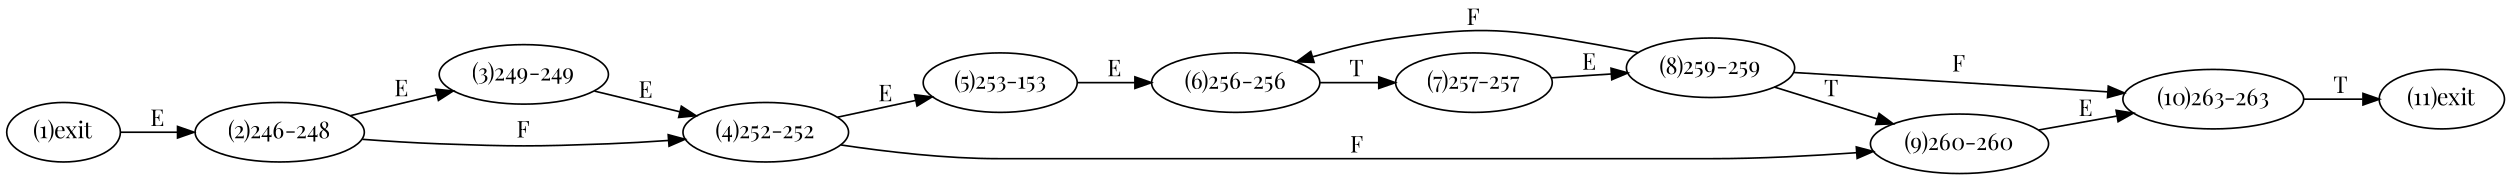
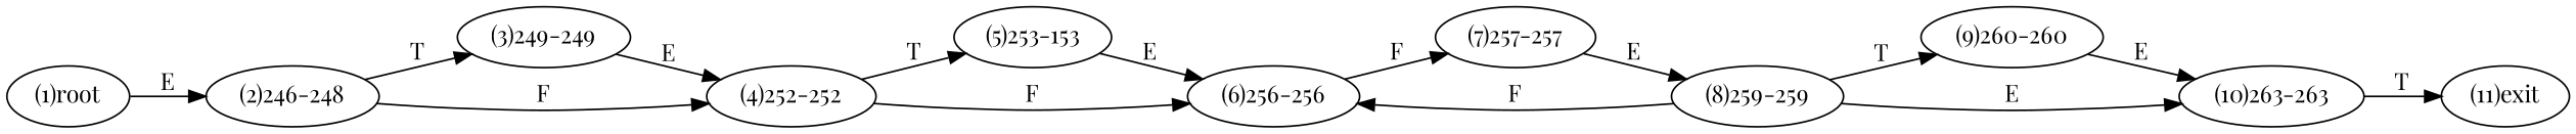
  digraph {
    fontname="Playfair Display"
    rankdir=LR
    node [fontname="Playfair Display"]
    edge [fontname="Playfair Display"]
-   n1 [label="(1)exit"]
+   n1 [label="(1)root"]
    n2 [label="(2)246-248"]
    n3 [label="(3)249-249"]
    n4 [label="(4)252-252"]
    n5 [label="(5)253-153"]
    n6 [label="(6)256-256"]
    n7 [label="(7)257-257"]
    n8 [label="(8)259-259"]
    n9 [label="(9)260-260"]
    n10 [label="(10)263-263"]
    n11 [label="(11)exit"]
    n1 -> n2 [label=E]
-   n2 -> n3 [label=E]
+   n2 -> n3 [label=T]
    n2 -> n4 [label=F]
    n3 -> n4 [label=E]
-   n4 -> n5 [label=E]
-   n4 -> n9 [label=F]
+   n4 -> n5 [label=T]
+   n4 -> n6 [label=F]
    n5 -> n6 [label=E]
-   n6 -> n7 [label=T]
+   n6 -> n7 [label=F]
    n7 -> n8 [label=E]
    n8 -> n6 [label=F]
    n8 -> n9 [label=T]
-   n8 -> n10 [label=F]
+   n8 -> n10 [label=E]
    n9 -> n10 [label=E]
    n10 -> n11 [label=T]
  }
